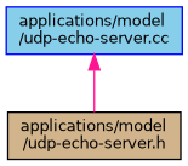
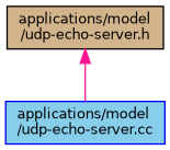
  digraph {
    node [fontname=Helvetica fontsize=10 shape=record style=filled]
    n1 [color=black fillcolor=tan fontcolor=black height=0.2 label="applications/model\l/udp-echo-server.h" width=0.4]
    n2 [color=blue fillcolor=skyblue height=0.2 label="applications/model\l/udp-echo-server.cc" width=0.4]
-   n2 -> n1 [color=deeppink dir=back fontname=Helvetica fontsize=10 labelfontname=Helvetica labelfontsize=10 style=solid]
+   n1 -> n2 [color=deeppink dir=back fontname=Helvetica fontsize=10 labelfontname=Helvetica labelfontsize=10 style=solid]
  }
